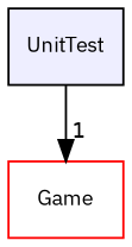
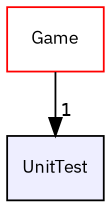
  digraph {
    compound=true
    fontname="IBM Plex Sans"
    node [fontname="IBM Plex Sans" fontsize=10 shape=box style=filled]
    n1 [fillcolor="#eeeeff" label=UnitTest pencolor=black]
    n2 [color=red fillcolor=white label=Game]
-   n1 -> n2 [headlabel=1 labeldistance=1.5 labelfontname=Helvetica labelfontsize=10 fontname="IBM Plex Sans"]
+   n2 -> n1 [headlabel=1 labeldistance=1.5 labelfontname=Helvetica labelfontsize=10 fontname="IBM Plex Sans"]
  }
